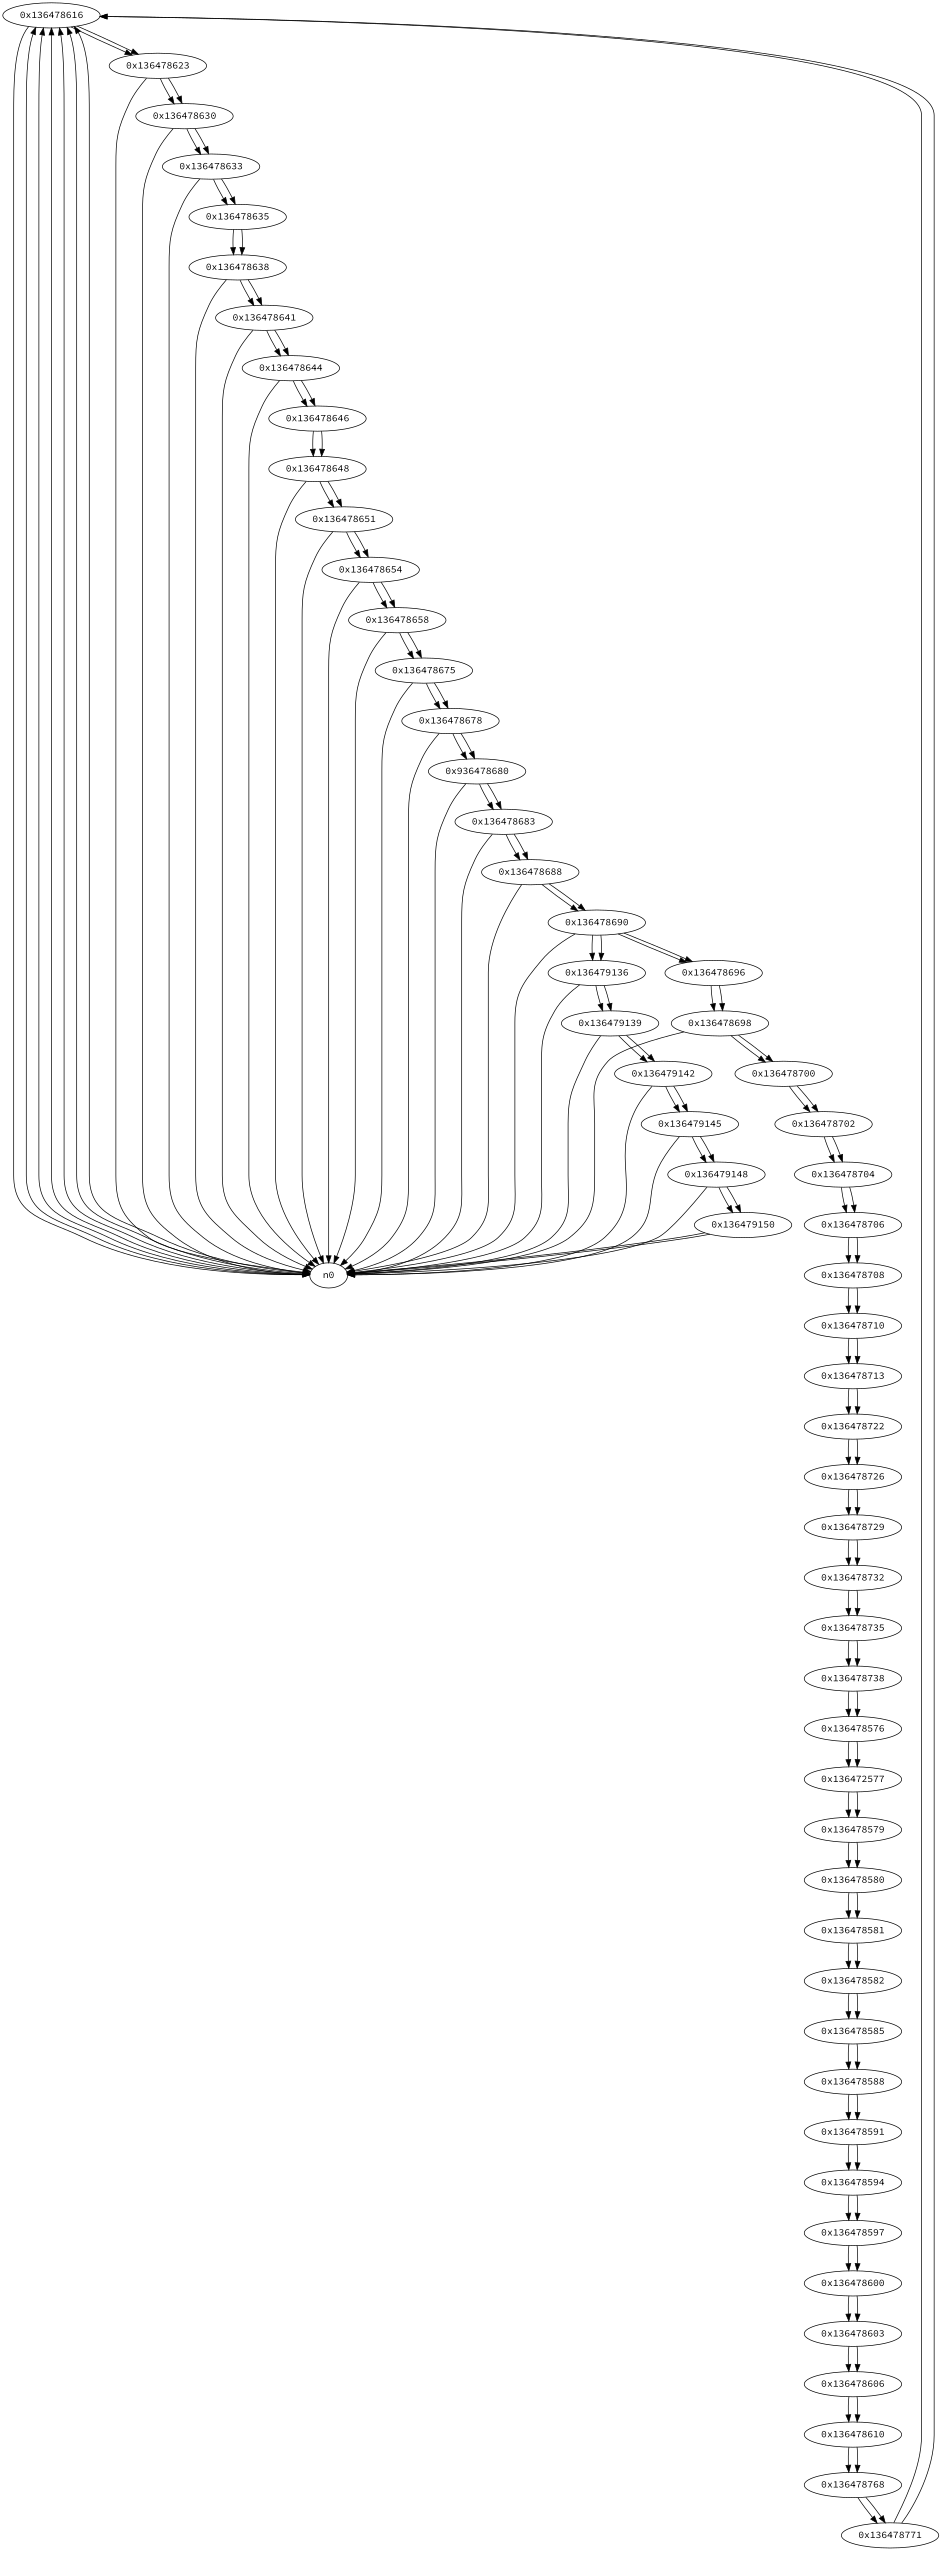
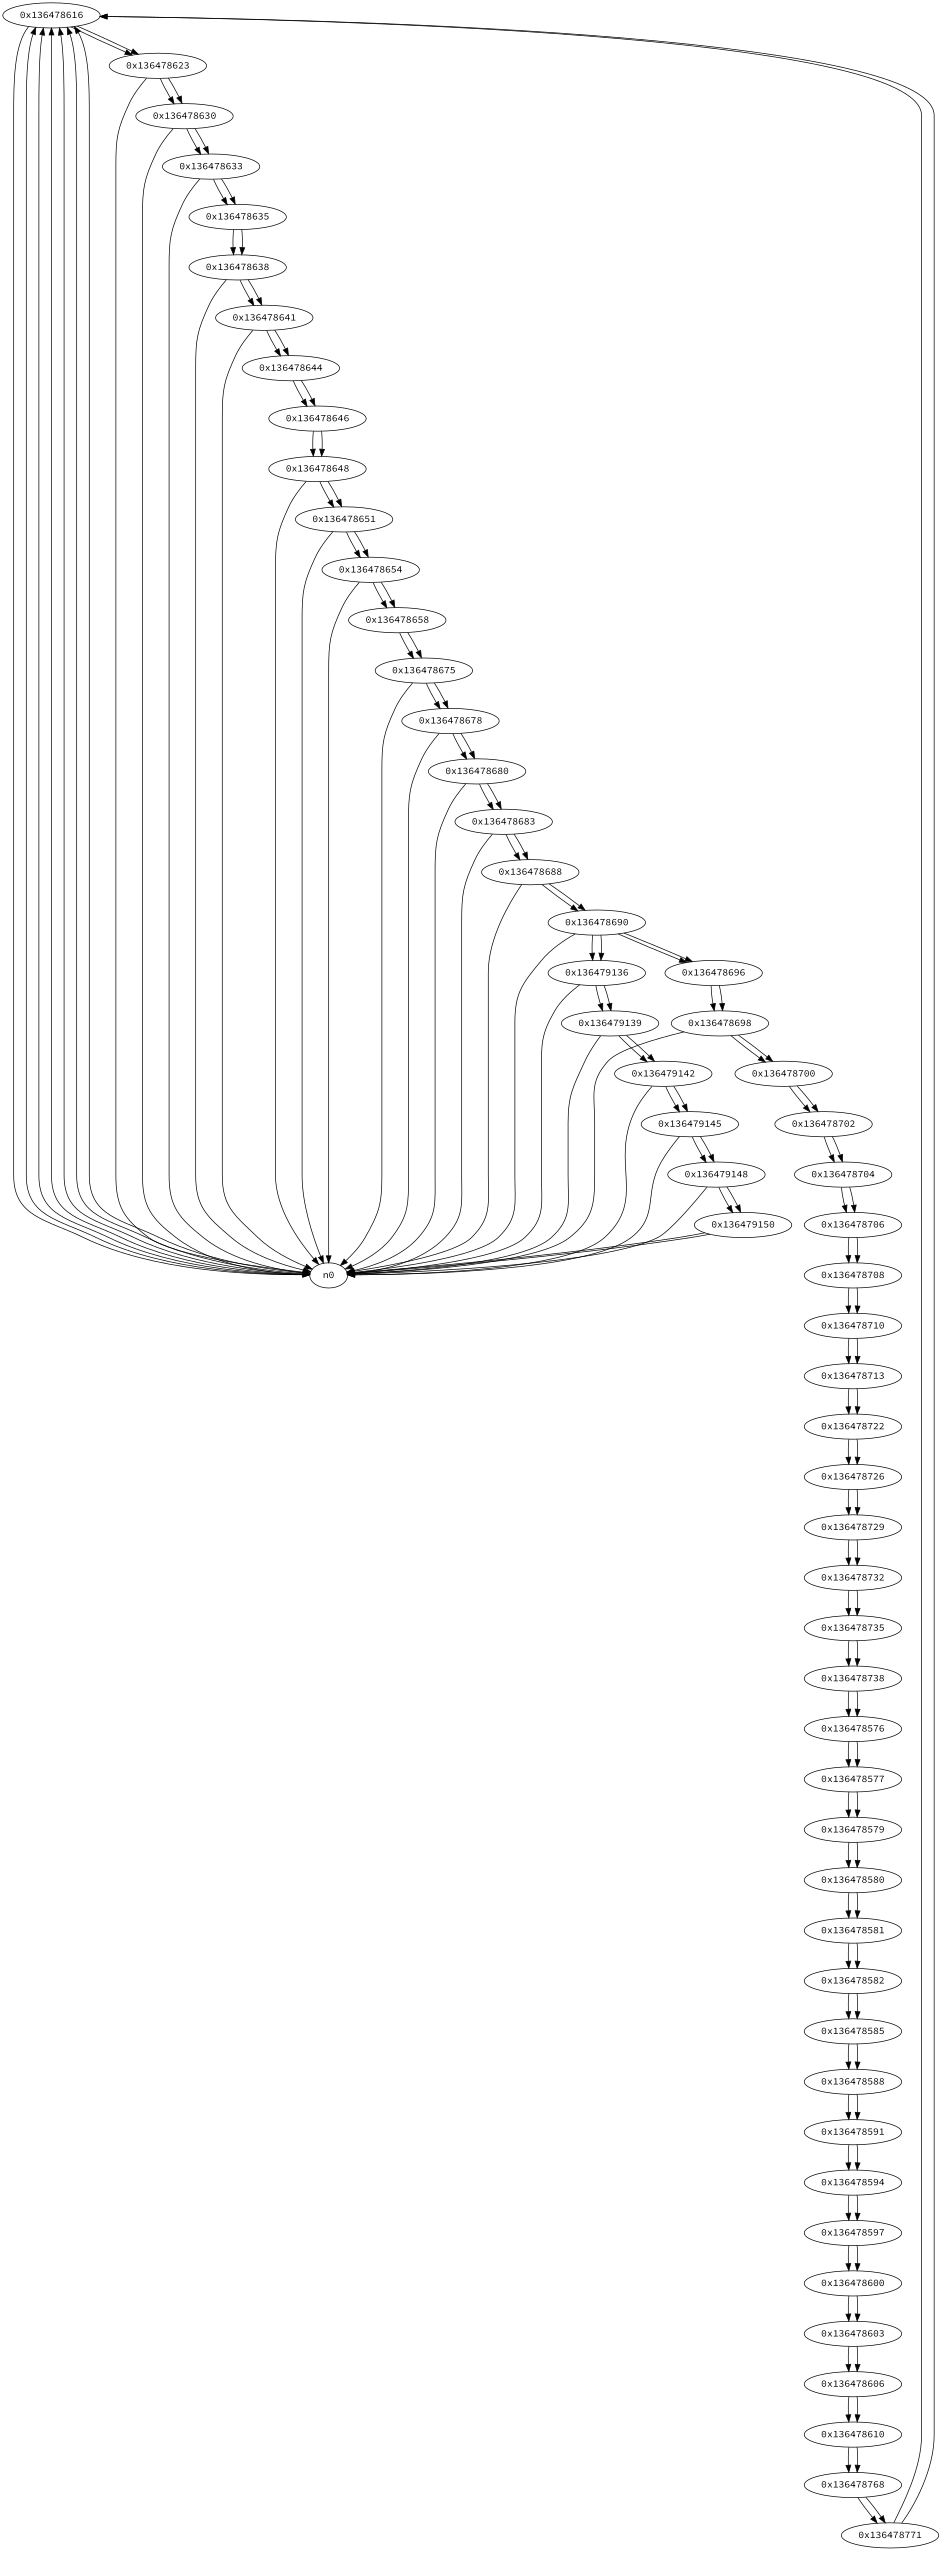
  digraph {
    fontname="Source Code Pro"
    node [fontname="Source Code Pro"]
    edge [fontname="Source Code Pro"]
    n1 [label="0x136478616"]
    n2 [label="0x136478623"]
    n0
    n3 [label="0x136478630"]
    n4 [label="0x136478633"]
    n5 [label="0x136478635"]
    n6 [label="0x136478638"]
    n7 [label="0x136478641"]
    n8 [label="0x136478644"]
    n9 [label="0x136478646"]
    n10 [label="0x136478648"]
    n11 [label="0x136478651"]
    n12 [label="0x136478654"]
    n13 [label="0x136478658"]
    n14 [label="0x136478675"]
    n15 [label="0x136478678"]
-   n16 [label="0x936478680"]
+   n16 [label="0x136478680"]
    n17 [label="0x136478683"]
    n18 [label="0x136478688"]
    n19 [label="0x136478690"]
    n20 [label="0x136479136"]
    n26 [label="0x136478696"]
    n21 [label="0x136479139"]
    n27 [label="0x136478698"]
    n22 [label="0x136479142"]
    n23 [label="0x136479145"]
    n24 [label="0x136479148"]
    n25 [label="0x136479150"]
    n28 [label="0x136478700"]
    n29 [label="0x136478702"]
    n30 [label="0x136478704"]
    n31 [label="0x136478706"]
    n32 [label="0x136478708"]
    n33 [label="0x136478710"]
    n34 [label="0x136478713"]
    n35 [label="0x136478722"]
    n36 [label="0x136478726"]
    n37 [label="0x136478729"]
    n38 [label="0x136478732"]
    n39 [label="0x136478735"]
    n40 [label="0x136478738"]
    n41 [label="0x136478576"]
-   n42 [label="0x136472577"]
+   n42 [label="0x136478577"]
    n43 [label="0x136478579"]
    n44 [label="0x136478580"]
    n45 [label="0x136478581"]
    n46 [label="0x136478582"]
    n47 [label="0x136478585"]
    n48 [label="0x136478588"]
    n49 [label="0x136478591"]
    n50 [label="0x136478594"]
    n51 [label="0x136478597"]
    n52 [label="0x136478600"]
    n53 [label="0x136478603"]
    n54 [label="0x136478606"]
    n55 [label="0x136478610"]
    n56 [label="0x136478768"]
    n57 [label="0x136478771"]
    n1 -> n2
    n1 -> n2
    n1 -> n0
    n2 -> n0
    n2 -> n3
    n2 -> n3
    n0 -> n1
    n0 -> n1
    n0 -> n1
    n0 -> n1
    n0 -> n1
    n0 -> n1
    n3 -> n0
    n3 -> n4
    n3 -> n4
    n4 -> n0
    n4 -> n5
    n4 -> n5
    n5 -> n6
    n5 -> n6
    n6 -> n0
    n6 -> n7
    n6 -> n7
    n7 -> n0
    n7 -> n8
    n7 -> n8
-   n8 -> n0
    n8 -> n9
    n8 -> n9
    n9 -> n10
    n9 -> n10
    n10 -> n0
    n10 -> n11
    n10 -> n11
    n11 -> n0
    n11 -> n12
    n11 -> n12
    n12 -> n0
    n12 -> n13
    n12 -> n13
-   n13 -> n0
    n13 -> n14
    n13 -> n14
    n14 -> n0
    n14 -> n15
    n14 -> n15
    n15 -> n0
    n15 -> n16
    n15 -> n16
    n16 -> n0
    n16 -> n17
    n16 -> n17
    n17 -> n0
    n17 -> n18
    n17 -> n18
    n18 -> n0
    n18 -> n19
    n18 -> n19
    n19 -> n0
    n19 -> n20
    n19 -> n20
    n19 -> n26
    n19 -> n26
    n20 -> n0
    n20 -> n21
    n20 -> n21
    n26 -> n27
    n26 -> n27
    n21 -> n0
    n21 -> n22
    n21 -> n22
    n27 -> n0
    n27 -> n28
    n27 -> n28
    n22 -> n0
    n22 -> n23
    n22 -> n23
    n23 -> n0
    n23 -> n24
    n23 -> n24
    n24 -> n0
    n24 -> n25
    n24 -> n25
    n25 -> n0
    n25 -> n0
    n28 -> n29
    n28 -> n29
    n29 -> n30
    n29 -> n30
    n30 -> n31
    n30 -> n31
    n31 -> n32
    n31 -> n32
    n32 -> n33
    n32 -> n33
    n33 -> n34
    n33 -> n34
    n34 -> n35
    n34 -> n35
    n35 -> n36
    n35 -> n36
    n36 -> n37
    n36 -> n37
    n37 -> n38
    n37 -> n38
    n38 -> n39
    n38 -> n39
    n39 -> n40
    n39 -> n40
    n40 -> n41
    n40 -> n41
    n41 -> n42
    n41 -> n42
    n42 -> n43
    n42 -> n43
    n43 -> n44
    n43 -> n44
    n44 -> n45
    n44 -> n45
    n45 -> n46
    n45 -> n46
    n46 -> n47
    n46 -> n47
    n47 -> n48
    n47 -> n48
    n48 -> n49
    n48 -> n49
    n49 -> n50
    n49 -> n50
    n50 -> n51
    n50 -> n51
    n51 -> n52
    n51 -> n52
    n52 -> n53
    n52 -> n53
    n53 -> n54
    n53 -> n54
    n54 -> n55
    n54 -> n55
    n55 -> n56
    n55 -> n56
    n56 -> n57
    n56 -> n57
    n57 -> n1
    n57 -> n1
  }
